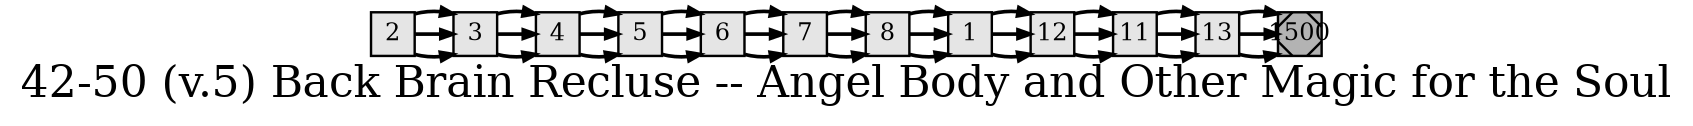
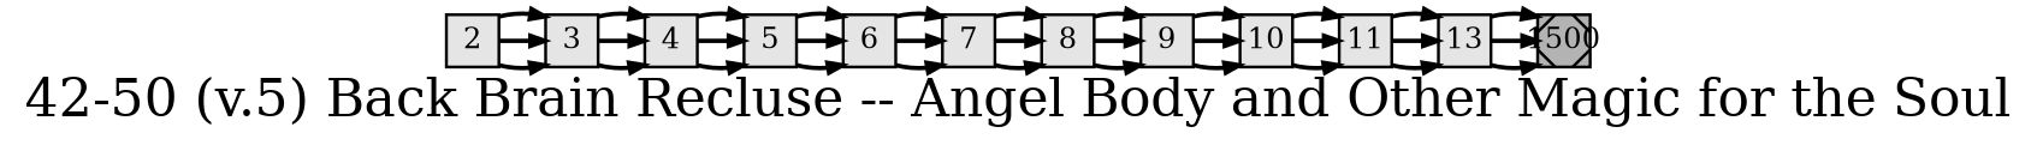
  digraph {
    fontsize=36
    label="42-50 (v.5) Back Brain Recluse -- Angel Body and Other Magic for the Soul"
    nodesep=0.35
    ordering=out
    rankdir=LR
    ranksep=0.45
    node [fillcolor=grey90 fixedsize=true fontsize=20 labelfloat=true margin="0,0" penwidth=2 regular=true shape=rect style=filled]
    edge [fontsize=12 labelfloat=true penwidth=3]
    2
    3
    4
    5
    6
    7
    8
-   9 [label=1]
-   10 [label=12]
+   9
+   10
    11
    n11 [label=13]
    n12 [fillcolor=grey70 label=1500 shape=Msquare]
    2 -> 3
    2 -> 3
    2 -> 3
    3 -> 4
    3 -> 4
    3 -> 4
    4 -> 5
    4 -> 5
    4 -> 5
    5 -> 6
    5 -> 6
    5 -> 6
    6 -> 7
    6 -> 7
    6 -> 7
    7 -> 8
    7 -> 8
    7 -> 8
    8 -> 9
    8 -> 9
    8 -> 9
    9 -> 10
    9 -> 10
    9 -> 10
    10 -> 11
    10 -> 11
    10 -> 11
    11 -> n11
    11 -> n11
    11 -> n11
    n11 -> n12
    n11 -> n12
    n11 -> n12
  }
